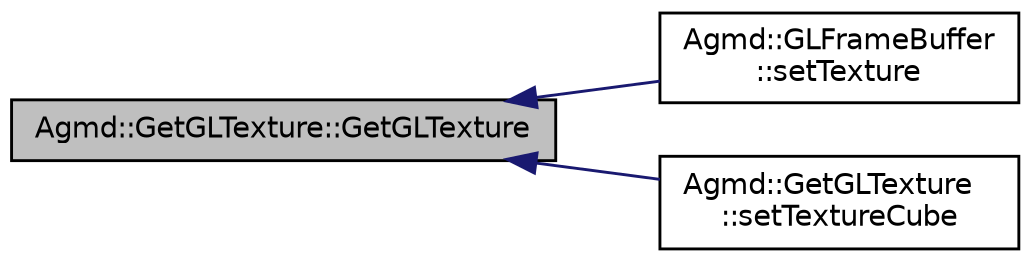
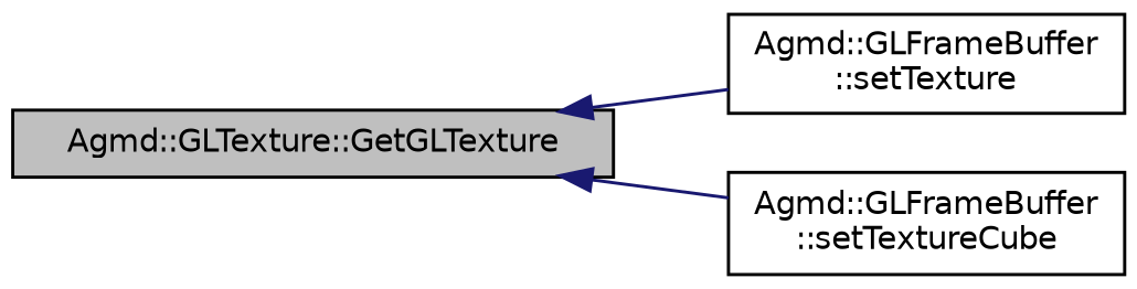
  digraph {
    rankdir=LR
    node [color=black fillcolor=white fontname=Helvetica fontsize=10 shape=record style=filled]
    edge [color=midnightblue dir=back fontname=Helvetica fontsize=10 labelfontname=Helvetica labelfontsize=10 style=solid]
-   n1 [fillcolor=grey75 fontcolor=black height=0.2 label="Agmd::GetGLTexture::GetGLTexture" width=0.4]
+   n1 [fillcolor=grey75 fontcolor=black height=0.2 label="Agmd::GLTexture::GetGLTexture" width=0.4]
    n2 [height=0.2 label="Agmd::GLFrameBuffer\l::setTexture" width=0.4]
-   n3 [height=0.2 label="Agmd::GetGLTexture\l::setTextureCube" width=0.4]
+   n3 [height=0.2 label="Agmd::GLFrameBuffer\l::setTextureCube" width=0.4]
    n1 -> n2
    n1 -> n3
  }
